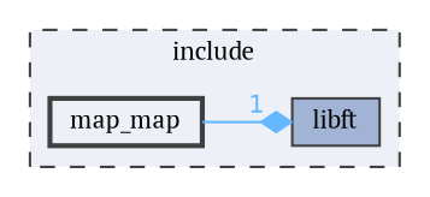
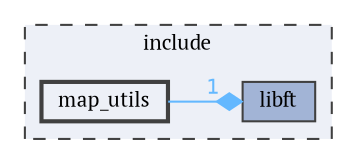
  digraph {
    compound=true
    rankdir=LR
    fontname="PT Serif"
    node [color=grey25 fontname="PT Serif" fontsize=10 shape=box]
    n1 [fillcolor="#a2b4d6" height=0.2 label=libft style=filled width=0.4]
-   n2 [fillcolor="#edf0f7" height=0.2 label=map_map style="filled,bold" width=0.4]
+   n2 [fillcolor="#edf0f7" height=0.2 label=map_utils style="filled,bold" width=0.4]
    subgraph cluster_1 {
      bgcolor="#edf0f7"
      fontsize=10
      label=include
      pencolor=grey25
      style="filled,dashed"
      n1
      n2
    }
    n2 -> n1 [color=steelblue1 fontcolor=steelblue1 fontname="PT Serif" fontsize=10 headlabel=1 labeldistance=1.5 labelfontname=Helvetica labelfontsize=10 arrowhead=diamond]
  }
